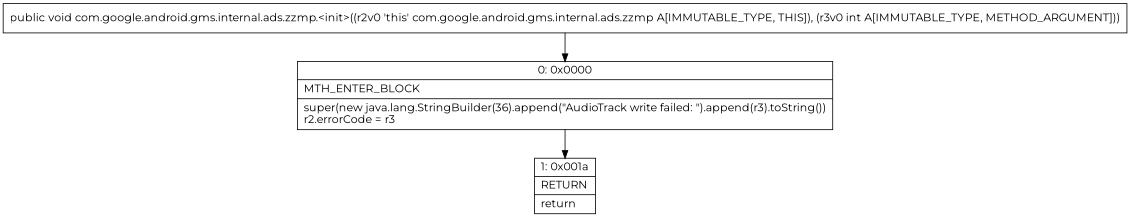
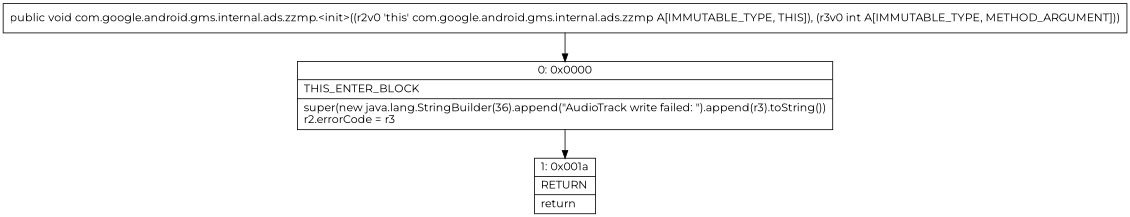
  digraph {
    fontname=Montserrat
    node [shape=record fontname=Montserrat]
    edge [fontname=Montserrat]
-   n1 [label="{0\:\ 0x0000|MTH_ENTER_BLOCK\l|super(new java.lang.StringBuilder(36).append(\"AudioTrack write failed: \").append(r3).toString())\lr2.errorCode = r3\l}"]
+   n1 [label="{0\:\ 0x0000|THIS_ENTER_BLOCK\l|super(new java.lang.StringBuilder(36).append(\"AudioTrack write failed: \").append(r3).toString())\lr2.errorCode = r3\l}"]
    n2 [label="{1\:\ 0x001a|RETURN\l|return\l}"]
    n3 [label="{public void com.google.android.gms.internal.ads.zzmp.\<init\>((r2v0 'this' com.google.android.gms.internal.ads.zzmp A[IMMUTABLE_TYPE, THIS]), (r3v0 int A[IMMUTABLE_TYPE, METHOD_ARGUMENT])) }"]
    n1 -> n2
    n3 -> n1
  }
